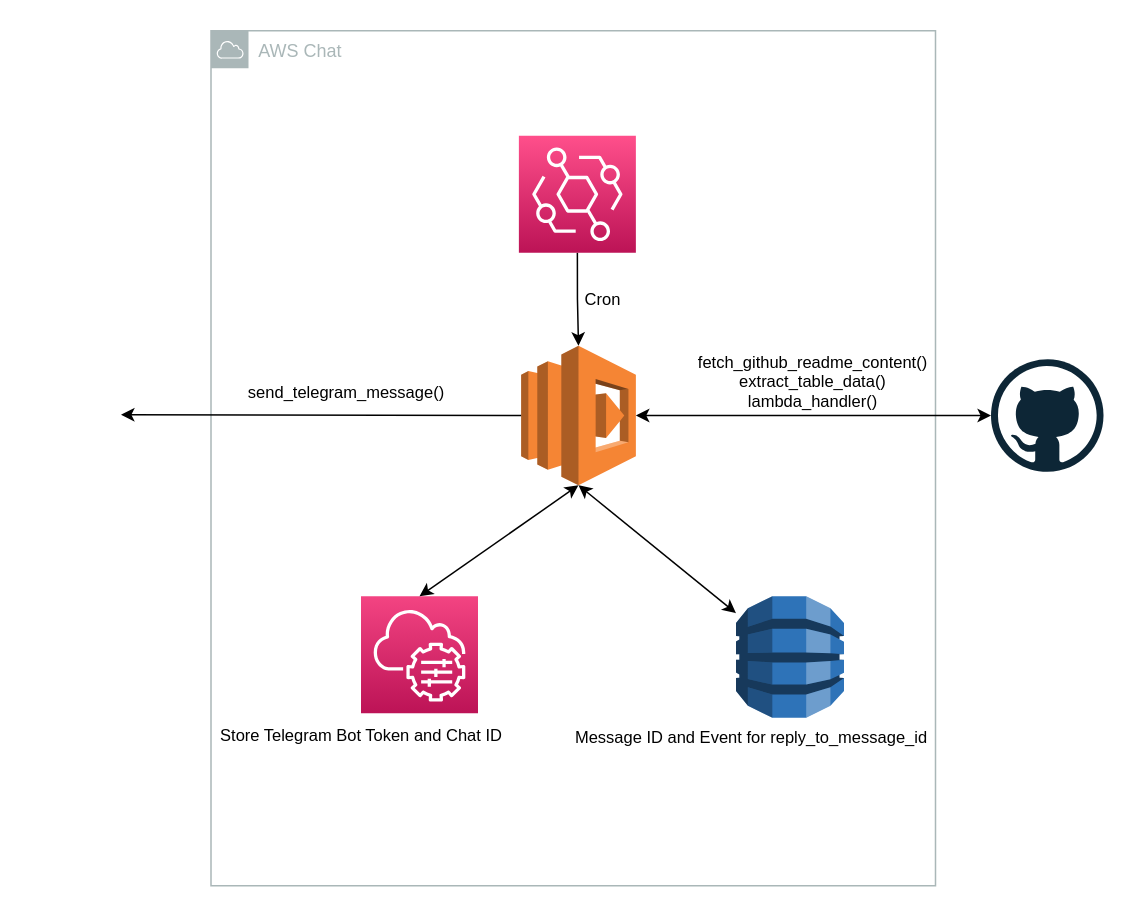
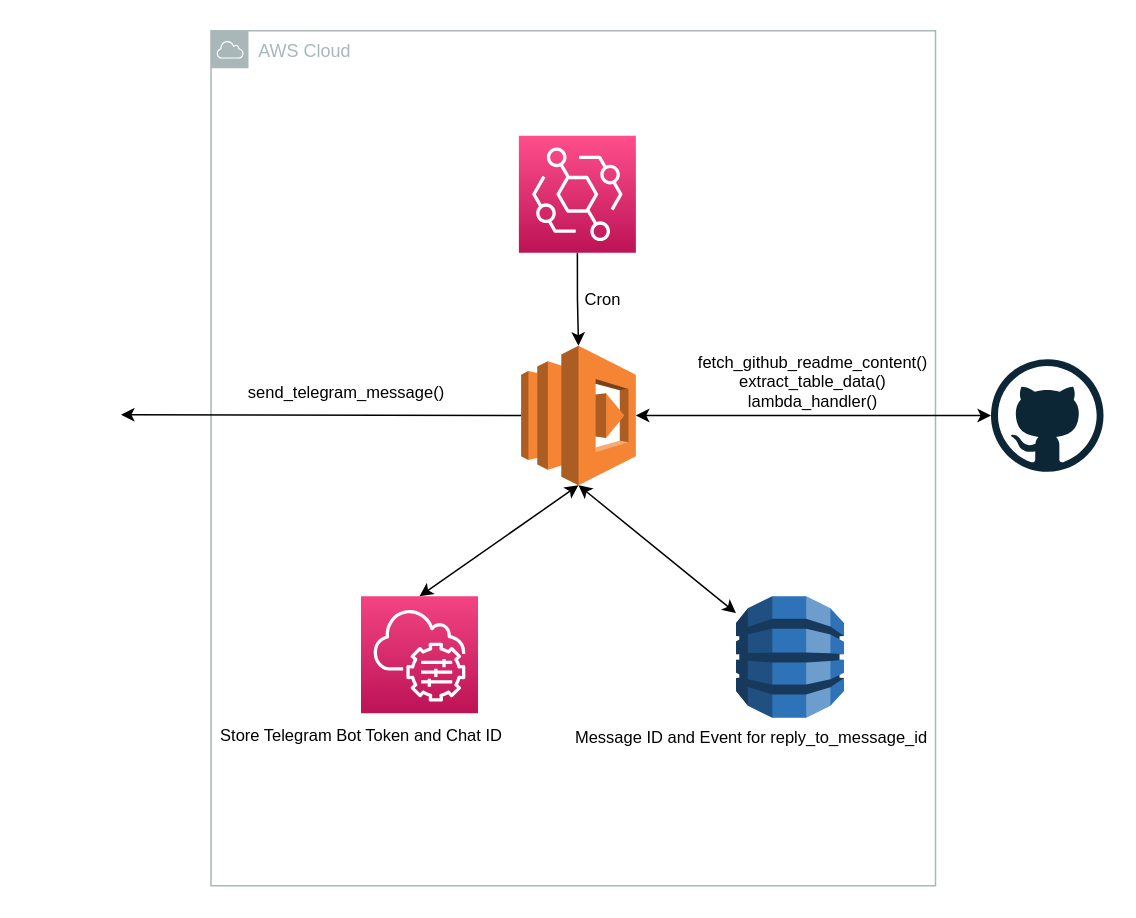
  <mxCell id="0" />
  <mxCell id="1" parent="0" />
- <mxCell id="2" value="AWS Chat" style="sketch=0;outlineConnect=0;gradientColor=none;html=1;whiteSpace=wrap;fontSize=12;fontStyle=0;shape=mxgraph.aws4.group;grIcon=mxgraph.aws4.group_aws_cloud;strokeColor=#AAB7B8;fillColor=none;verticalAlign=top;align=left;spacingLeft=30;fontColor=#AAB7B8;dashed=0;" parent="1" vertex="1"><mxGeometry x="140" y="20" width="483" height="570" as="geometry" /></mxCell>
+ <mxCell id="2" value="AWS Cloud" style="sketch=0;outlineConnect=0;gradientColor=none;html=1;whiteSpace=wrap;fontSize=12;fontStyle=0;shape=mxgraph.aws4.group;grIcon=mxgraph.aws4.group_aws_cloud;strokeColor=#AAB7B8;fillColor=none;verticalAlign=top;align=left;spacingLeft=30;fontColor=#AAB7B8;dashed=0;" parent="1" vertex="1"><mxGeometry x="140" y="20" width="483" height="570" as="geometry" /></mxCell>
  <mxCell id="3" value="" style="shape=image;html=1;verticalAlign=top;verticalLabelPosition=bottom;labelBackgroundColor=#ffffff;imageAspect=0;aspect=fixed;image=https://cdn4.iconfinder.com/data/icons/socialcones/508/Telegram-128.png" parent="1" vertex="1"><mxGeometry x="20" y="246" width="60" height="60" as="geometry" /></mxCell>
  <mxCell id="4" value="" style="outlineConnect=0;dashed=0;verticalLabelPosition=bottom;verticalAlign=top;align=center;html=1;shape=mxgraph.aws3.dynamo_db;fillColor=#2E73B8;gradientColor=none;" parent="1" vertex="1"><mxGeometry x="490" y="397" width="72" height="81" as="geometry" /></mxCell>
  <mxCell id="5" value="" style="outlineConnect=0;dashed=0;verticalLabelPosition=bottom;verticalAlign=top;align=center;html=1;shape=mxgraph.aws3.lambda;fillColor=#F58534;gradientColor=none;" parent="1" vertex="1"><mxGeometry x="346.75" y="230" width="76.5" height="93" as="geometry" /></mxCell>
  <mxCell id="6" value="" style="sketch=0;points=[[0,0,0],[0.25,0,0],[0.5,0,0],[0.75,0,0],[1,0,0],[0,1,0],[0.25,1,0],[0.5,1,0],[0.75,1,0],[1,1,0],[0,0.25,0],[0,0.5,0],[0,0.75,0],[1,0.25,0],[1,0.5,0],[1,0.75,0]];points=[[0,0,0],[0.25,0,0],[0.5,0,0],[0.75,0,0],[1,0,0],[0,1,0],[0.25,1,0],[0.5,1,0],[0.75,1,0],[1,1,0],[0,0.25,0],[0,0.5,0],[0,0.75,0],[1,0.25,0],[1,0.5,0],[1,0.75,0]];outlineConnect=0;fontColor=#232F3E;gradientColor=#F34482;gradientDirection=north;fillColor=#BC1356;strokeColor=#ffffff;dashed=0;verticalLabelPosition=bottom;verticalAlign=top;align=center;html=1;fontSize=12;fontStyle=0;aspect=fixed;shape=mxgraph.aws4.resourceIcon;resIcon=mxgraph.aws4.systems_manager;" parent="1" vertex="1"><mxGeometry x="240" y="397" width="78" height="78" as="geometry" /></mxCell>
  <mxCell id="7" value="" style="dashed=0;outlineConnect=0;html=1;align=center;labelPosition=center;verticalLabelPosition=bottom;verticalAlign=top;shape=mxgraph.weblogos.github" parent="1" vertex="1"><mxGeometry x="660" y="239" width="75" height="75" as="geometry" /></mxCell>
  <mxCell id="8" style="edgeStyle=orthogonalEdgeStyle;rounded=0;orthogonalLoop=1;jettySize=auto;html=1;exitX=0.5;exitY=1;exitDx=0;exitDy=0;exitPerimeter=0;entryX=0.5;entryY=0;entryDx=0;entryDy=0;entryPerimeter=0;" parent="1" source="10" target="5" edge="1"><mxGeometry relative="1" as="geometry" /></mxCell>
  <mxCell id="9" value="Cron" style="edgeLabel;html=1;align=center;verticalAlign=middle;resizable=0;points=[];" parent="8" vertex="1" connectable="0"><mxGeometry x="0.011" y="2" relative="1" as="geometry"><mxPoint x="13" y="-1" as="offset" /></mxGeometry></mxCell>
  <mxCell id="10" value="" style="sketch=0;points=[[0,0,0],[0.25,0,0],[0.5,0,0],[0.75,0,0],[1,0,0],[0,1,0],[0.25,1,0],[0.5,1,0],[0.75,1,0],[1,1,0],[0,0.25,0],[0,0.5,0],[0,0.75,0],[1,0.25,0],[1,0.5,0],[1,0.75,0]];outlineConnect=0;fontColor=#232F3E;gradientColor=#FF4F8B;gradientDirection=north;fillColor=#BC1356;strokeColor=#ffffff;dashed=0;verticalLabelPosition=bottom;verticalAlign=top;align=center;html=1;fontSize=12;fontStyle=0;aspect=fixed;shape=mxgraph.aws4.resourceIcon;resIcon=mxgraph.aws4.eventbridge;" parent="1" vertex="1"><mxGeometry x="345.25" y="90" width="78" height="78" as="geometry" /></mxCell>
  <mxCell id="11" value="" style="endArrow=classic;startArrow=classic;html=1;rounded=0;exitX=1;exitY=0.5;exitDx=0;exitDy=0;exitPerimeter=0;" parent="1" source="5" target="7" edge="1"><mxGeometry width="50" height="50" relative="1" as="geometry"><mxPoint x="360" y="370" as="sourcePoint" /><mxPoint x="410" y="320" as="targetPoint" /></mxGeometry></mxCell>
  <mxCell id="12" value="fetch_github_readme_content()&lt;br&gt;extract_table_data()&lt;br&gt;lambda_handler()" style="edgeLabel;html=1;align=center;verticalAlign=middle;resizable=0;points=[];" parent="11" vertex="1" connectable="0"><mxGeometry x="0.085" y="2" relative="1" as="geometry"><mxPoint x="-11" y="-21" as="offset" /></mxGeometry></mxCell>
  <mxCell id="13" value="" style="endArrow=classic;startArrow=classic;html=1;rounded=0;exitX=0.5;exitY=1;exitDx=0;exitDy=0;exitPerimeter=0;" parent="1" source="5" target="4" edge="1"><mxGeometry width="50" height="50" relative="1" as="geometry"><mxPoint x="90" y="286" as="sourcePoint" /><mxPoint x="357" y="286" as="targetPoint" /></mxGeometry></mxCell>
  <mxCell id="14" value="Message ID and Event for reply_to_message_id" style="edgeLabel;html=1;align=center;verticalAlign=middle;resizable=0;points=[];" parent="13" vertex="1" connectable="0"><mxGeometry x="0.003" y="-2" relative="1" as="geometry"><mxPoint x="63" y="123" as="offset" /></mxGeometry></mxCell>
  <mxCell id="15" value="" style="endArrow=classic;startArrow=classic;html=1;rounded=0;exitX=0.5;exitY=1;exitDx=0;exitDy=0;exitPerimeter=0;entryX=0.5;entryY=0;entryDx=0;entryDy=0;entryPerimeter=0;" parent="1" source="5" target="6" edge="1"><mxGeometry width="50" height="50" relative="1" as="geometry"><mxPoint x="395" y="333" as="sourcePoint" /><mxPoint x="490" y="418" as="targetPoint" /></mxGeometry></mxCell>
  <mxCell id="16" value="Store Telegram Bot Token and Chat ID" style="edgeLabel;html=1;align=center;verticalAlign=middle;resizable=0;points=[];" parent="15" vertex="1" connectable="0"><mxGeometry x="0.003" y="-2" relative="1" as="geometry"><mxPoint x="-91" y="131" as="offset" /></mxGeometry></mxCell>
  <mxCell id="17" value="" style="endArrow=classic;html=1;rounded=0;entryX=1;entryY=0.5;entryDx=0;entryDy=0;exitX=0;exitY=0.5;exitDx=0;exitDy=0;exitPerimeter=0;" parent="1" source="5" target="3" edge="1"><mxGeometry width="50" height="50" relative="1" as="geometry"><mxPoint x="360" y="370" as="sourcePoint" /><mxPoint x="410" y="320" as="targetPoint" /></mxGeometry></mxCell>
  <mxCell id="18" value="send_telegram_message()" style="edgeLabel;html=1;align=center;verticalAlign=middle;resizable=0;points=[];" parent="17" vertex="1" connectable="0"><mxGeometry x="-0.152" y="-1" relative="1" as="geometry"><mxPoint x="-4" y="-15" as="offset" /></mxGeometry></mxCell>
